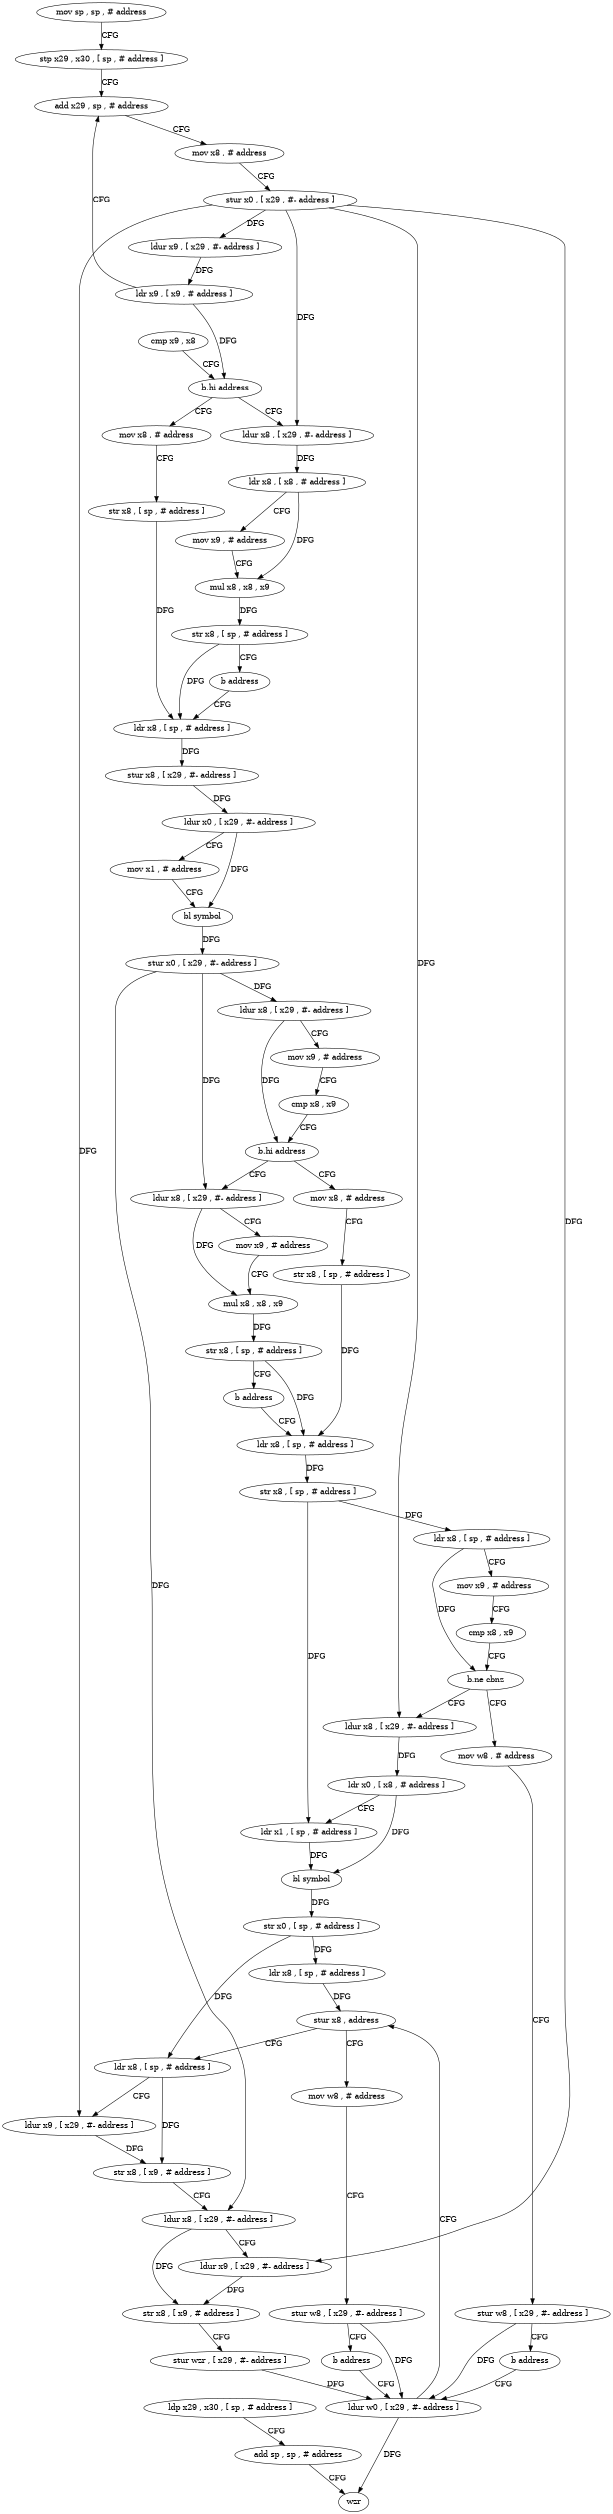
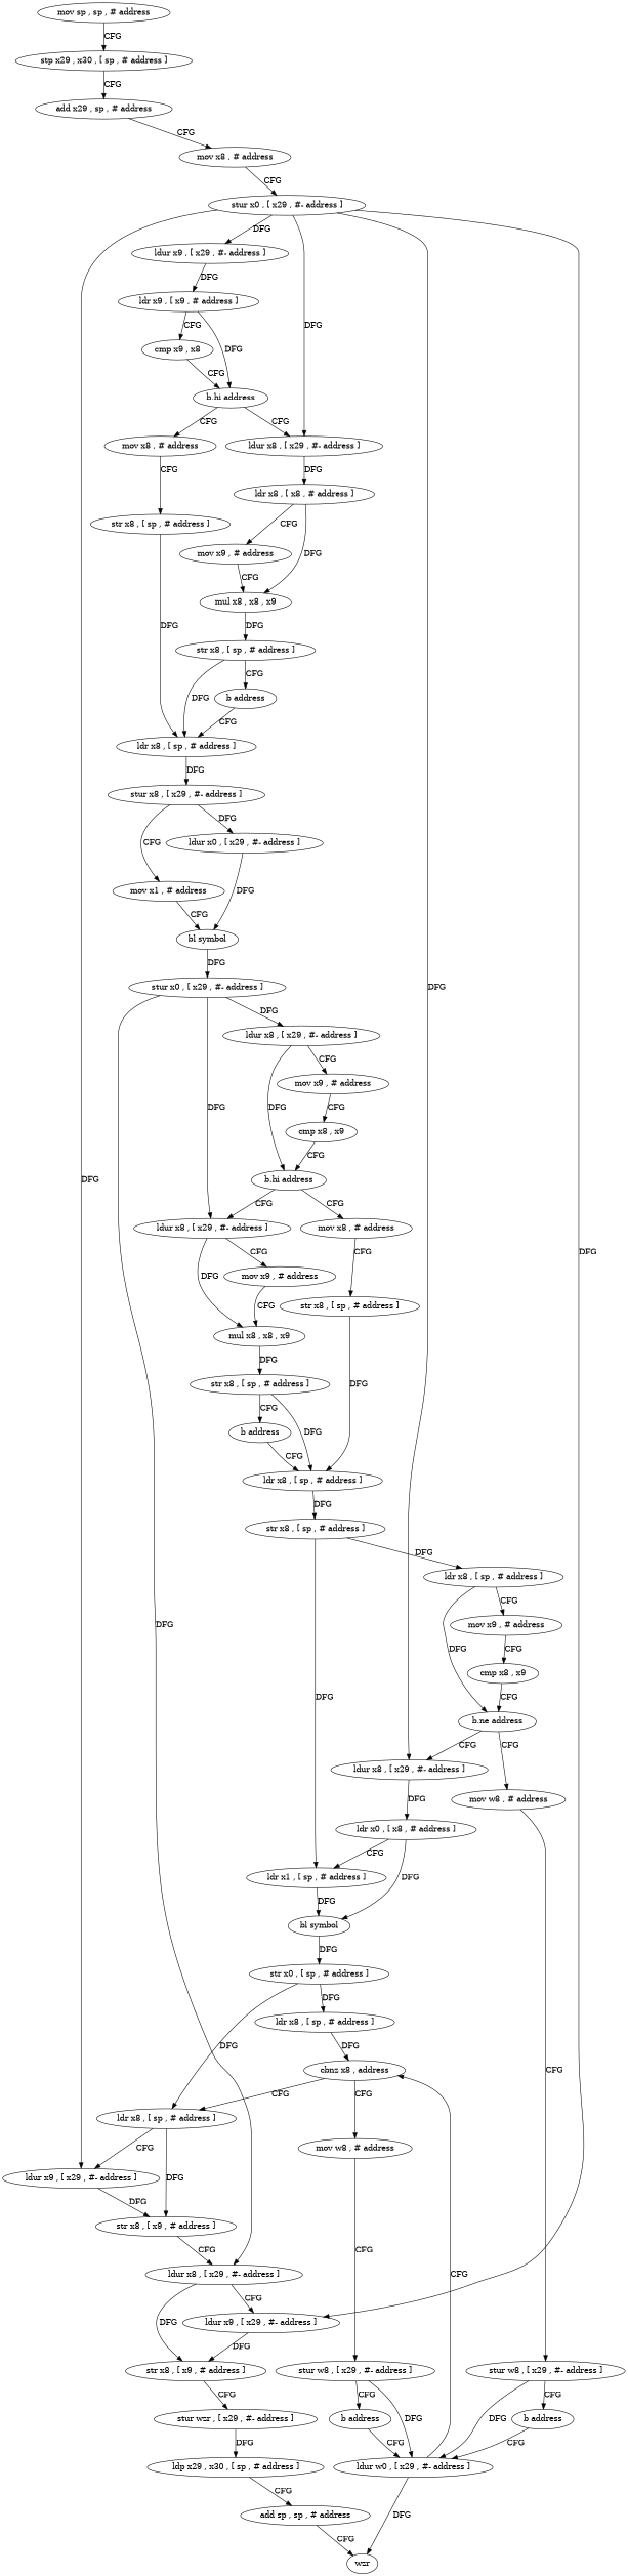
  digraph {
    n1 [label="mov sp , sp , # address"]
    n2 [label="stp x29 , x30 , [ sp , # address ]"]
    n3 [label="add x29 , sp , # address"]
    n4 [label="mov x8 , # address"]
    n5 [label="stur x0 , [ x29 , #- address ]"]
    n6 [label="ldur x9 , [ x29 , #- address ]"]
    n7 [label="ldur x8 , [ x29 , #- address ]"]
    n8 [label="ldur x8 , [ x29 , #- address ]"]
    n9 [label="ldur x9 , [ x29 , #- address ]"]
    n10 [label="ldur x9 , [ x29 , #- address ]"]
    n11 [label="ldr x9 , [ x9 , # address ]"]
    n12 [label="ldr x8 , [ x8 , # address ]"]
    n13 [label="ldr x0 , [ x8 , # address ]"]
    n14 [label="str x8 , [ x9 , # address ]"]
    n15 [label="str x8 , [ x9 , # address ]"]
    n16 [label="cmp x9 , x8"]
    n17 [label="b.hi address"]
    n18 [label="mov x8 , # address"]
    n19 [label="str x8 , [ sp , # address ]"]
    n20 [label="ldr x8 , [ sp , # address ]"]
    n21 [label="mov x9 , # address"]
    n22 [label="mul x8 , x8 , x9"]
    n23 [label="stur x8 , [ x29 , #- address ]"]
    n24 [label="ldur x0 , [ x29 , #- address ]"]
    n25 [label="str x8 , [ sp , # address ]"]
    n26 [label="b address"]
    n27 [label="mov x8 , # address"]
    n28 [label="str x8 , [ sp , # address ]"]
    n29 [label="ldr x8 , [ sp , # address ]"]
    n30 [label="str x8 , [ sp , # address ]"]
    n31 [label="ldr x1 , [ sp , # address ]"]
    n32 [label="ldr x8 , [ sp , # address ]"]
    n33 [label="ldur x8 , [ x29 , #- address ]"]
    n34 [label="mov x9 , # address"]
    n35 [label="mul x8 , x8 , x9"]
    n36 [label="str x8 , [ sp , # address ]"]
    n37 [label="b address"]
    n38 [label="mov x1 , # address"]
    n39 [label="bl symbol"]
    n40 [label="stur x0 , [ x29 , #- address ]"]
    n41 [label="ldur x8 , [ x29 , #- address ]"]
    n42 [label="ldur x8 , [ x29 , #- address ]"]
    n43 [label="mov x9 , # address"]
    n44 [label="b.hi address"]
    n45 [label="cmp x8 , x9"]
    n46 [label="bl symbol"]
    n47 [label="str x0 , [ sp , # address ]"]
    n48 [label="ldr x8 , [ sp , # address ]"]
    n49 [label="ldr x8 , [ sp , # address ]"]
-   n50 [label="stur x8 , address"]
+   n50 [label="cbnz x8 , address"]
    n51 [label="mov w8 , # address"]
    n52 [label="stur w8 , [ x29 , #- address ]"]
    n53 [label="ldur w0 , [ x29 , #- address ]"]
    n54 [label="b address"]
    n55 [label="mov w8 , # address"]
    n56 [label="stur w8 , [ x29 , #- address ]"]
    n57 [label="b address"]
    n58 [label=wzr]
    n59 [label="ldp x29 , x30 , [ sp , # address ]"]
    n60 [label="add sp , sp , # address"]
    n61 [label="mov x9 , # address"]
-   n62 [label="b.ne cbnz"]
+   n62 [label="b.ne address"]
    n63 [label="cmp x8 , x9"]
    n64 [label="stur wzr , [ x29 , #- address ]"]
    n1 -> n2 [label=CFG]
    n2 -> n3 [label=CFG]
    n3 -> n4 [label=CFG]
    n4 -> n5 [label=CFG]
    n5 -> n6 [label=DFG]
    n5 -> n7 [label=DFG]
    n5 -> n8 [label=DFG]
    n5 -> n9 [label=DFG]
    n5 -> n10 [label=DFG]
    n6 -> n11 [label=DFG]
    n7 -> n12 [label=DFG]
    n8 -> n13 [label=DFG]
    n9 -> n14 [label=DFG]
    n10 -> n15 [label=DFG]
-   n11 -> n3 [label=CFG]
+   n11 -> n16 [label=CFG]
    n11 -> n17 [label=DFG]
    n12 -> n21 [label=CFG]
    n12 -> n22 [label=DFG]
    n13 -> n31 [label=CFG]
    n13 -> n46 [label=DFG]
    n14 -> n42 [label=CFG]
    n15 -> n64 [label=CFG]
    n16 -> n17 [label=CFG]
    n17 -> n7 [label=CFG]
    n17 -> n18 [label=CFG]
    n18 -> n19 [label=CFG]
    n19 -> n20 [label=DFG]
    n20 -> n23 [label=DFG]
    n21 -> n22 [label=CFG]
    n22 -> n25 [label=DFG]
    n23 -> n24 [label=DFG]
-   n24 -> n38 [label=CFG]
+   n23 -> n38 [label=CFG]
    n24 -> n39 [label=DFG]
    n25 -> n20 [label=DFG]
    n25 -> n26 [label=CFG]
    n26 -> n20 [label=CFG]
    n27 -> n28 [label=CFG]
    n28 -> n29 [label=DFG]
    n29 -> n30 [label=DFG]
    n30 -> n31 [label=DFG]
    n30 -> n32 [label=DFG]
    n31 -> n46 [label=DFG]
    n32 -> n61 [label=CFG]
    n32 -> n62 [label=DFG]
    n33 -> n34 [label=CFG]
    n33 -> n35 [label=DFG]
    n34 -> n35 [label=CFG]
    n35 -> n36 [label=DFG]
    n36 -> n29 [label=DFG]
    n36 -> n37 [label=CFG]
    n37 -> n29 [label=CFG]
    n38 -> n39 [label=CFG]
    n39 -> n40 [label=DFG]
    n40 -> n33 [label=DFG]
    n40 -> n41 [label=DFG]
    n40 -> n42 [label=DFG]
    n41 -> n43 [label=CFG]
    n41 -> n44 [label=DFG]
    n42 -> n10 [label=CFG]
    n42 -> n15 [label=DFG]
    n43 -> n45 [label=CFG]
    n44 -> n27 [label=CFG]
    n44 -> n33 [label=CFG]
    n45 -> n44 [label=CFG]
    n46 -> n47 [label=DFG]
    n47 -> n48 [label=DFG]
    n47 -> n49 [label=DFG]
    n48 -> n50 [label=DFG]
    n49 -> n9 [label=CFG]
    n49 -> n14 [label=DFG]
    n50 -> n49 [label=CFG]
    n50 -> n51 [label=CFG]
    n51 -> n52 [label=CFG]
    n52 -> n53 [label=DFG]
    n52 -> n54 [label=CFG]
    n53 -> n50 [label=CFG]
    n53 -> n58 [label=DFG]
    n54 -> n53 [label=CFG]
    n55 -> n56 [label=CFG]
    n56 -> n53 [label=DFG]
    n56 -> n57 [label=CFG]
    n57 -> n53 [label=CFG]
    n59 -> n60 [label=CFG]
    n60 -> n58 [label=CFG]
    n61 -> n63 [label=CFG]
    n62 -> n8 [label=CFG]
    n62 -> n55 [label=CFG]
    n63 -> n62 [label=CFG]
-   n64 -> n53 [label=DFG]
+   n64 -> n59 [label=DFG]
  }
